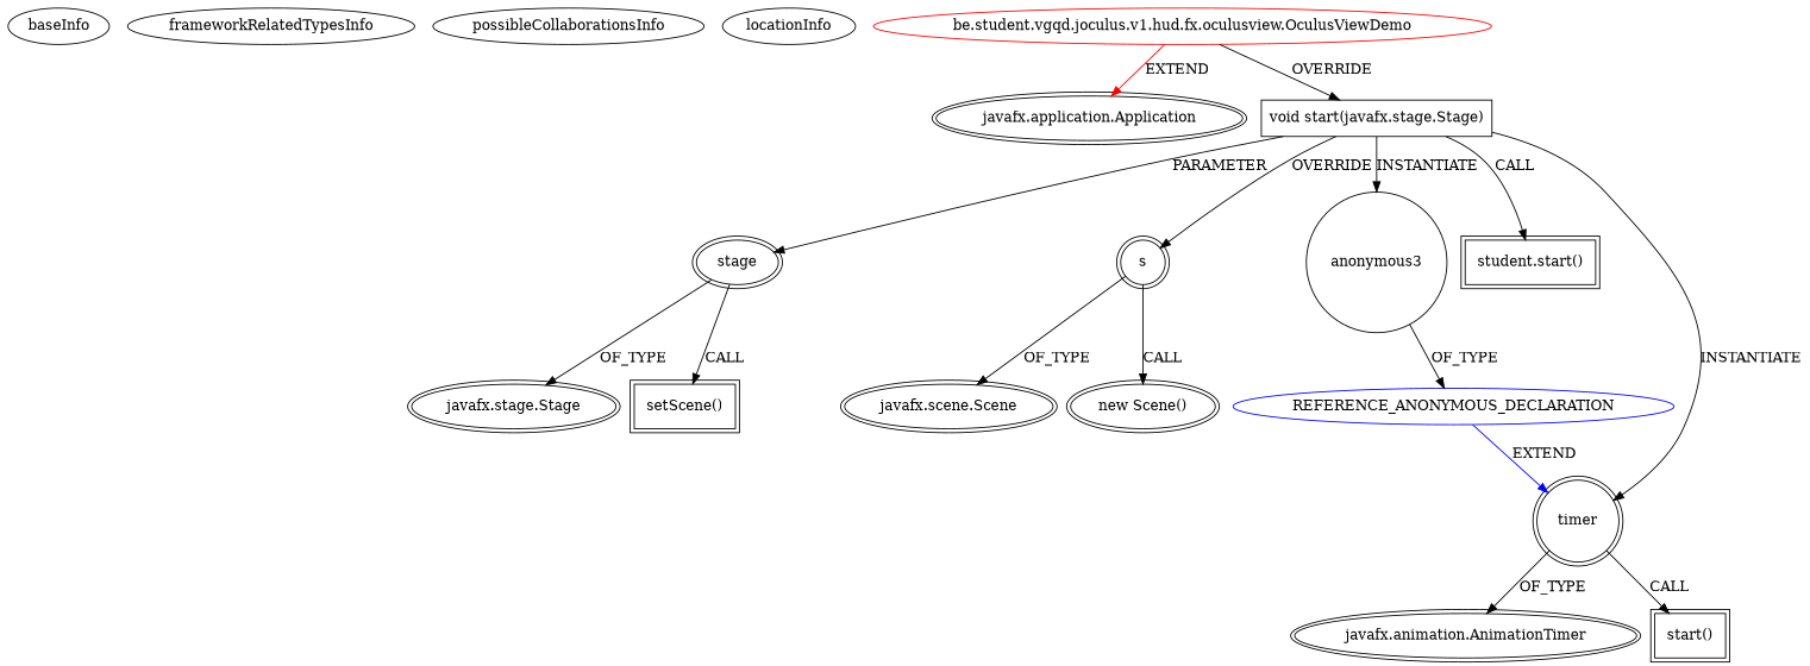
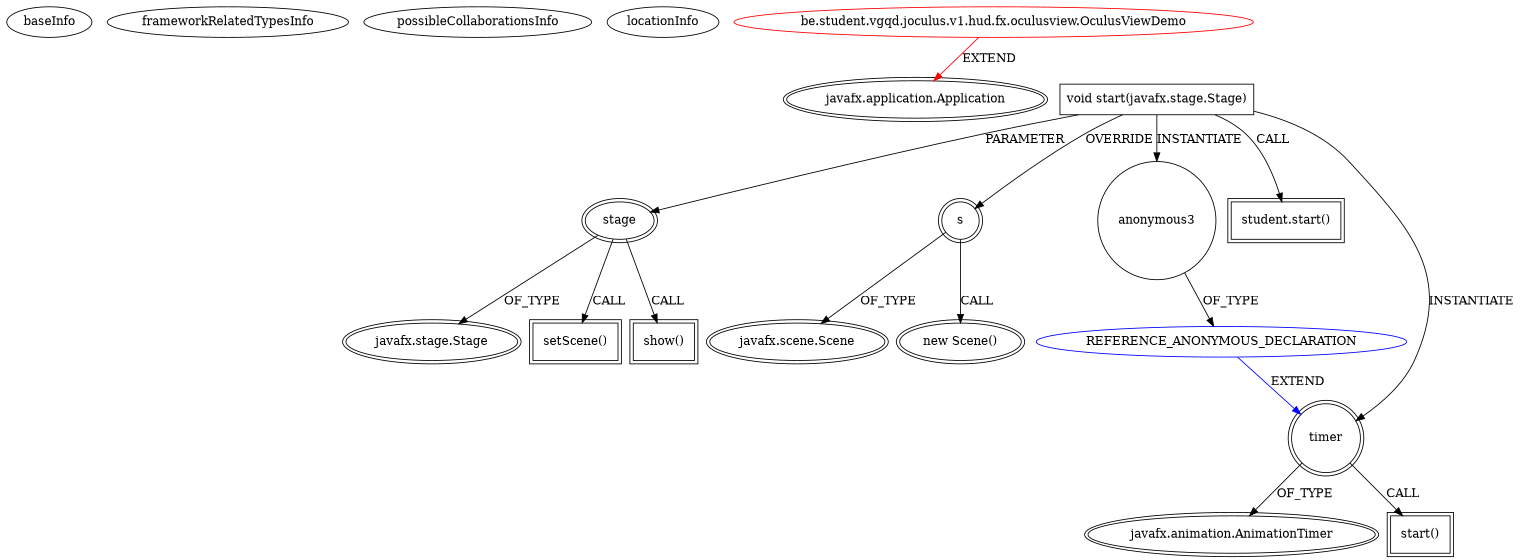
  digraph {
    node [isFrameworkType=true peripheries=2]
    baseInfo [category=extension_graph graphId=1588 isAnonymous=false possibleRelation=true isFrameworkType="" peripheries=""]
    frameworkRelatedTypesInfo [0="javafx.application.Application" isFrameworkType="" peripheries=""]
    possibleCollaborationsInfo [0="1588~OVERRIDING_METHOD_DECLARATION-INSTANTIATION-~javafx.application.Application ~javafx.animation.AnimationTimer ~false~true" isFrameworkType="" peripheries=""]
    locationInfo [contextSignature=OculusViewDemo filePath="/VgQD-JOculusLib/JOculusLib-master/src/be/student/vgqd/joculus/v1/hud/fx/oculusview/OculusViewDemo.java" graphId=1588 projectName="VgQD-JOculusLib" isFrameworkType="" peripheries=""]
    n5 [color=red isFrameworkType=false label="be.student.vgqd.joculus.v1.hud.fx.oculusview.OculusViewDemo" vertexType=ROOT_CLIENT_CLASS_DECLARATION peripheries=""]
    n6 [label="javafx.application.Application" vertexType=FRAMEWORK_CLASS_TYPE]
    n7 [isFrameworkType=false label="void start(javafx.stage.Stage)" shape=box vertexType=OVERRIDING_METHOD_DECLARATION peripheries=""]
    n8 [label=stage vertexType=PARAMETER_DECLARATION]
    n9 [label=s shape=circle vertexType=VARIABLE_EXPRESION]
    n10 [isFrameworkType=false label=anonymous3 shape=circle vertexType=VARIABLE_EXPRESION peripheries=""]
    n11 [label="student.start()" shape=box vertexType=SUPER_CALL]
    n12 [label=timer shape=circle vertexType=VARIABLE_EXPRESION]
    n13 [label="javafx.stage.Stage" vertexType=FRAMEWORK_CLASS_TYPE]
    n14 [label="setScene()" shape=box vertexType=INSIDE_CALL]
+   n15 [label="show()" shape=box vertexType=INSIDE_CALL]
    n16 [label="javafx.scene.Scene" vertexType=FRAMEWORK_CLASS_TYPE]
    n17 [label="new Scene()" vertexType=CONSTRUCTOR_CALL]
    n18 [color=blue isFrameworkType=false label=REFERENCE_ANONYMOUS_DECLARATION vertexType=REFERENCE_ANONYMOUS_DECLARATION peripheries=""]
    n19 [label="javafx.animation.AnimationTimer" vertexType=FRAMEWORK_CLASS_TYPE]
    n20 [label="start()" shape=box vertexType=INSIDE_CALL]
    n5 -> n6 [color=red label=EXTEND]
-   n5 -> n7 [label=OVERRIDE]
    n7 -> n8 [label=PARAMETER]
    n7 -> n9 [label=OVERRIDE]
    n7 -> n10 [label=INSTANTIATE]
    n7 -> n11 [label=CALL]
    n7 -> n12 [label=INSTANTIATE]
    n8 -> n13 [label=OF_TYPE]
    n8 -> n14 [label=CALL]
+   n8 -> n15 [label=CALL]
    n9 -> n16 [label=OF_TYPE]
    n9 -> n17 [label=CALL]
    n10 -> n18 [label=OF_TYPE]
    n12 -> n19 [label=OF_TYPE]
    n12 -> n20 [label=CALL]
    n18 -> n12 [color=blue label=EXTEND]
  }
